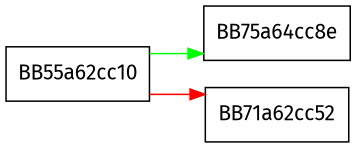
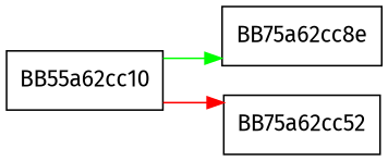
  digraph {
    fontname="Fira Sans"
    rankdir=LR
    splines=ortho
    node [fontname="Fira Sans" shape=box]
    edge [fontname="Fira Sans"]
    n1 [label=BB55a62cc10]
-   BB75a62cc8e [label=BB75a64cc8e]
-   BB75a62cc52 [label=BB71a62cc52]
+   BB75a62cc8e
+   BB75a62cc52
    n1 -> BB75a62cc8e [color=green]
    n1 -> BB75a62cc52 [color=red]
  }
